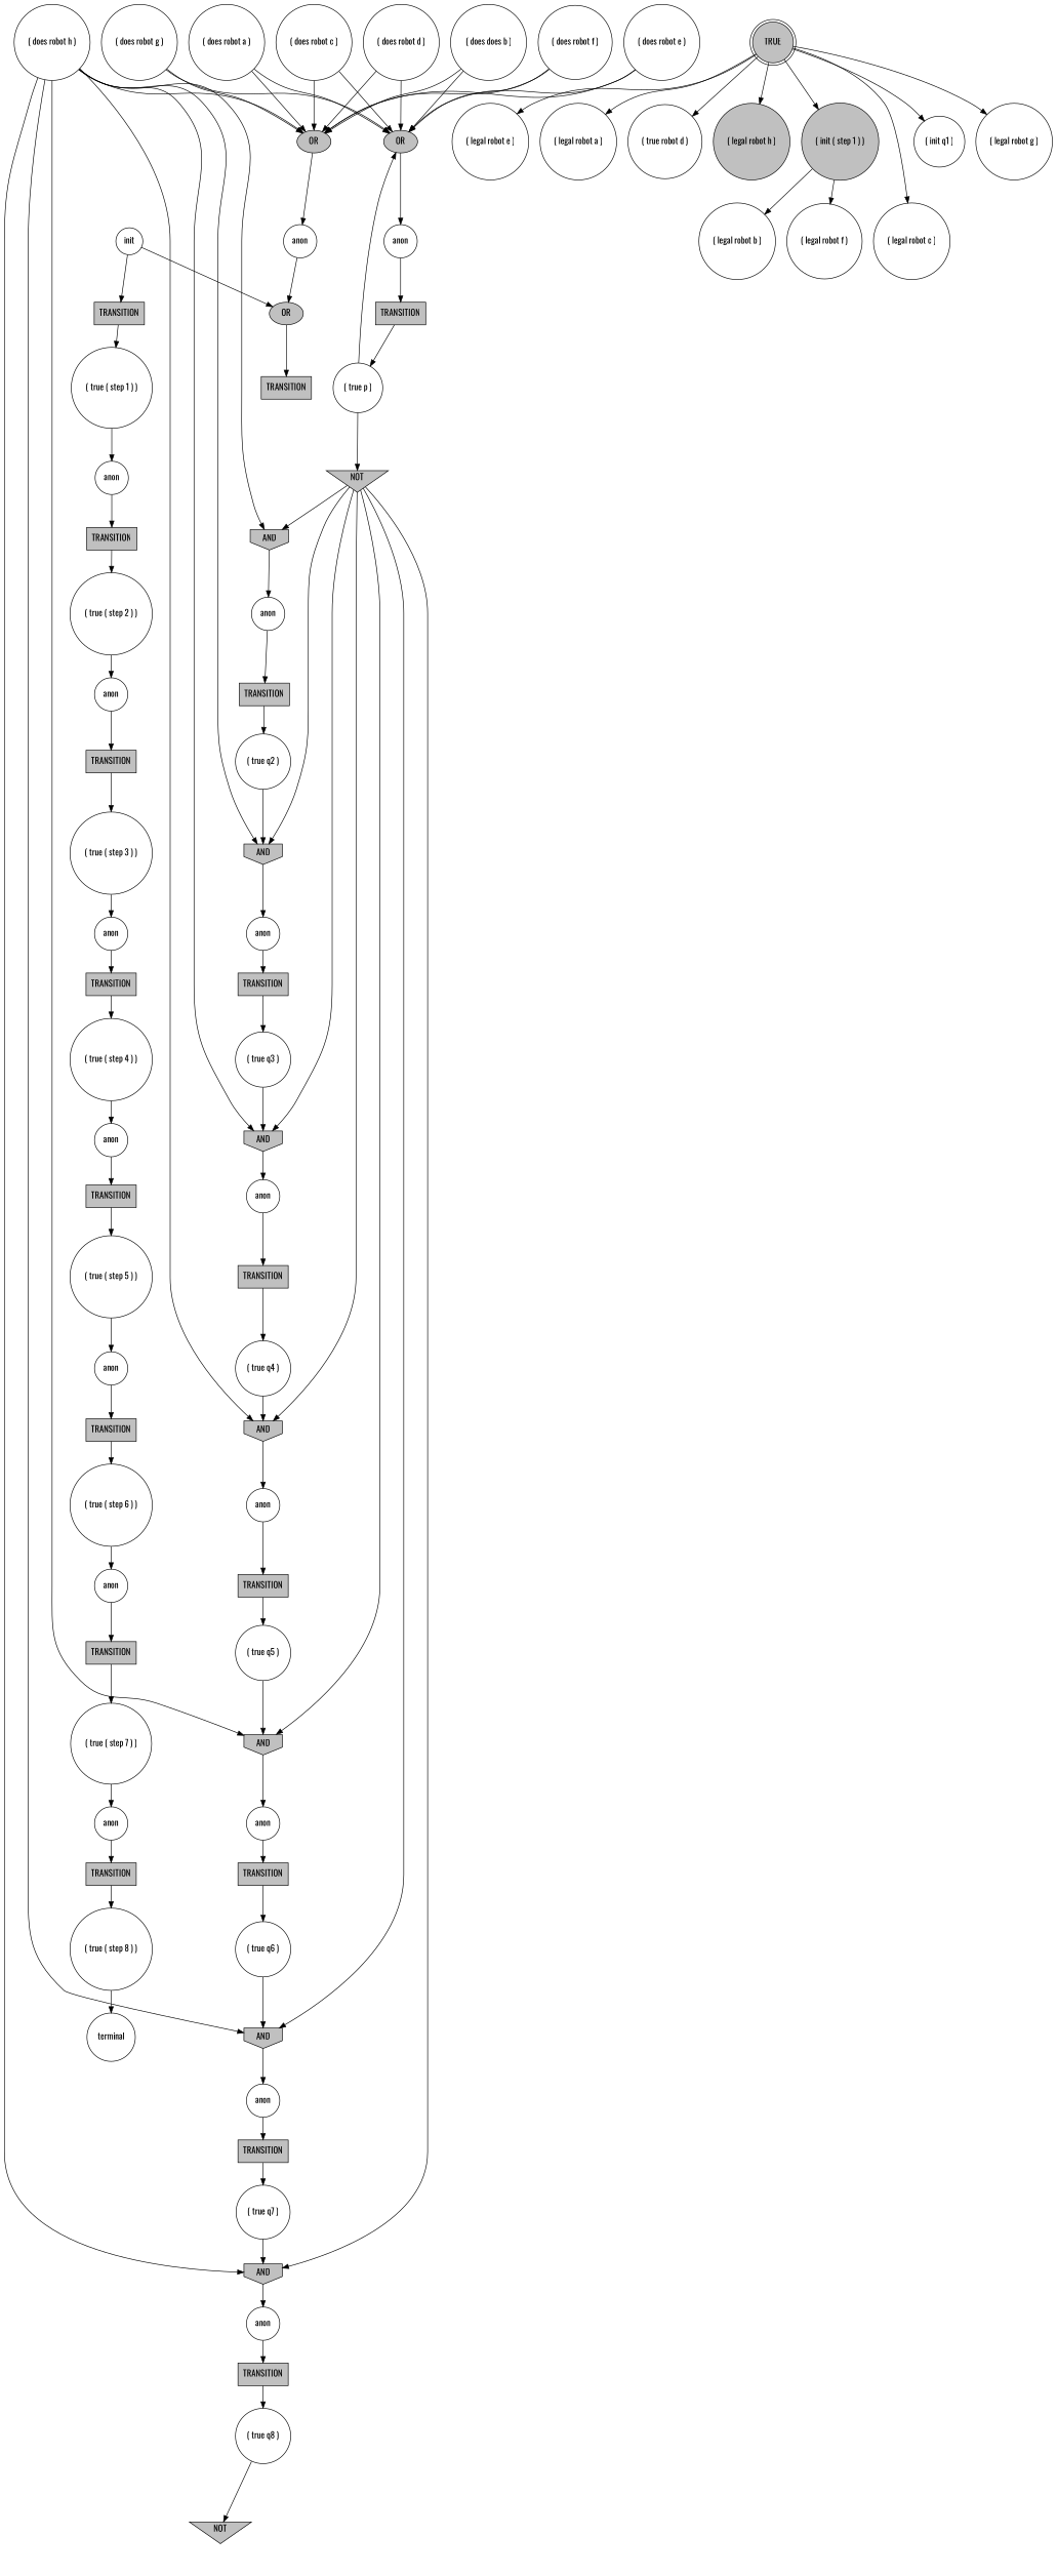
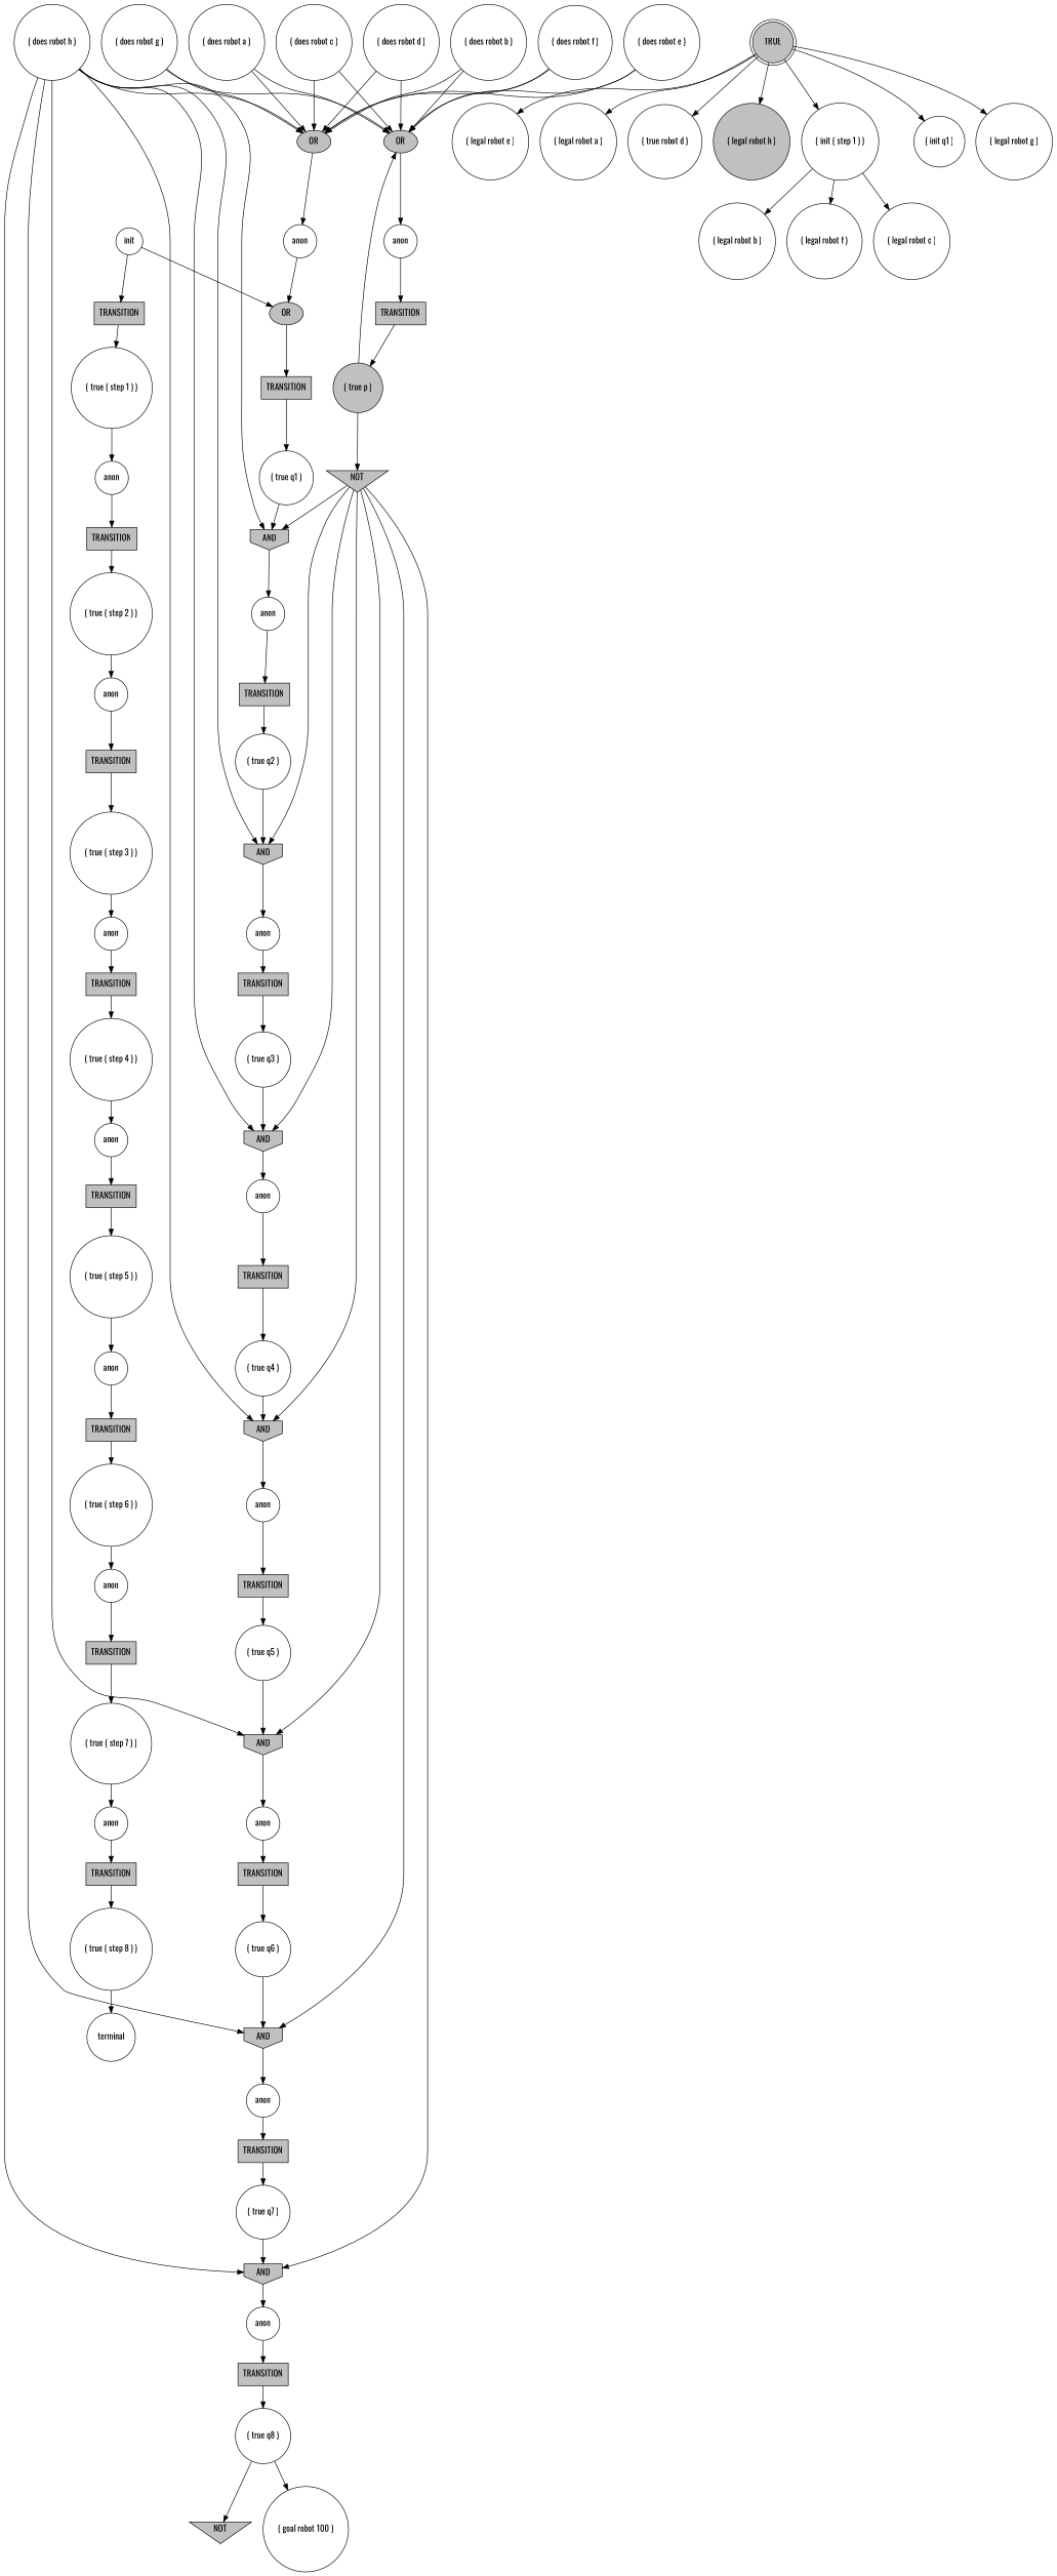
  digraph {
    fontname=Oswald
    node [fillcolor=white fontname=Oswald shape=circle style=filled]
    edge [fontname=Oswald]
    n1 [fillcolor=grey label=OR shape=ellipse]
    n2 [fillcolor=grey label=TRANSITION shape=box]
+   n3 [label="( true q1 )"]
    n4 [fillcolor=grey label=AND shape=invhouse]
    n5 [label=anon]
    n6 [fillcolor=grey label=TRANSITION shape=box]
    n7 [label="( true q2 )"]
    n8 [fillcolor=grey label=AND shape=invhouse]
    n9 [label=anon]
    n10 [fillcolor=grey label=TRANSITION shape=box]
    n11 [label="( true ( step 5 ) )"]
    n12 [label=anon]
    n13 [label=anon]
    n14 [fillcolor=grey label=TRANSITION shape=box]
    n15 [label="( true q3 )"]
    n16 [fillcolor=grey label=AND shape=invhouse]
    n17 [label="( legal robot e )"]
    n18 [label="( does robot h )"]
    n19 [fillcolor=grey label=AND shape=invhouse]
    n20 [fillcolor=grey label=AND shape=invhouse]
    n21 [fillcolor=grey label=AND shape=invhouse]
    n22 [fillcolor=grey label=OR shape=ellipse]
    n23 [fillcolor=grey label=AND shape=invhouse]
    n24 [label=anon]
    n25 [label=anon]
    n26 [label=anon]
    n27 [label=anon]
    n28 [label=anon]
    n29 [label=anon]
    n30 [fillcolor=grey label=TRANSITION shape=box]
    n31 [fillcolor=grey label=TRANSITION shape=box]
    n32 [fillcolor=grey label=TRANSITION shape=box]
    n33 [fillcolor=grey label=TRANSITION shape=box]
    n34 [fillcolor=grey label=TRANSITION shape=box]
    n35 [label="( true q6 )"]
    n36 [label="( legal robot a )"]
    n37 [label="( true ( step 6 ) )"]
    n38 [label=anon]
    n39 [fillcolor=grey label=TRANSITION shape=box]
    n40 [label="( true ( step 7 ) )"]
    n41 [fillcolor=grey label=TRANSITION shape=box]
    n42 [label="( true ( step 8 ) )"]
    n43 [label=terminal]
    n44 [label="( true q8 )"]
    n45 [fillcolor=grey label=NOT shape=invtriangle]
+   n46 [label="( goal robot 100 )"]
    n47 [label=anon]
    n48 [fillcolor=grey label=TRANSITION shape=box]
    n49 [label="( true ( step 1 ) )"]
    n50 [label=anon]
    n51 [fillcolor=grey label=TRANSITION shape=box]
    n52 [label="( true ( step 2 ) )"]
    n53 [fillcolor=grey label=TRANSITION shape=box]
-   n54 [label="( true p )"]
+   n54 [fillcolor=grey label="( true p )"]
    n55 [fillcolor=grey label=NOT shape=invtriangle]
    n56 [fillcolor=grey label=OR shape=ellipse]
    n57 [label=anon]
    n58 [fillcolor=grey label=TRANSITION shape=box]
    n59 [fillcolor=grey label=TRANSITION shape=box]
    n60 [label="( true ( step 4 ) )"]
    n61 [label="( does robot g )"]
    n62 [label="( true robot d )"]
    n63 [label=anon]
    n64 [label="( true q4 )"]
    n65 [fillcolor=grey label="( legal robot h )"]
    n66 [label="( does robot a )"]
    n67 [label="( legal robot b )"]
    n68 [label="( true q7 )"]
    n69 [label="( true q5 )"]
    n70 [label="( does robot c )"]
    n71 [fillcolor=grey label=TRANSITION shape=box]
    n72 [label="( true ( step 3 ) )"]
    n73 [label=anon]
    n74 [label="( does robot d )"]
-   n75 [label="( does does b )"]
-   n76 [fillcolor=grey label="( init ( step 1 ) )"]
+   n75 [label="( does robot b )"]
+   n76 [label="( init ( step 1 ) )"]
    n77 [label="( legal robot f )"]
    n78 [label="( legal robot c )"]
    n79 [label="( does robot f )"]
    n80 [label="( init q1 )"]
    n81 [label="( does robot e )"]
    n82 [label=init]
    n83 [fillcolor=grey label=TRUE shape=doublecircle]
    n84 [label="( legal robot g )"]
    n1 -> n2
+   n2 -> n3
+   n3 -> n4
    n4 -> n5
    n5 -> n6
    n6 -> n7
    n7 -> n8
    n8 -> n13
    n9 -> n10
    n10 -> n11
    n11 -> n12
    n12 -> n41
    n13 -> n14
    n14 -> n15
    n15 -> n16
    n16 -> n29
    n18 -> n4
    n18 -> n8
    n18 -> n16
    n18 -> n19
    n18 -> n20
    n18 -> n21
    n18 -> n22
    n18 -> n23
    n19 -> n24
    n20 -> n25
    n21 -> n26
    n22 -> n27
    n23 -> n28
    n24 -> n30
    n25 -> n31
    n26 -> n32
    n27 -> n1
    n28 -> n33
    n29 -> n34
    n30 -> n69
    n31 -> n44
    n32 -> n68
    n33 -> n35
    n34 -> n64
    n35 -> n21
    n37 -> n38
    n38 -> n39
    n39 -> n40
    n40 -> n47
    n41 -> n37
    n42 -> n43
    n44 -> n45
+   n44 -> n46
    n47 -> n48
    n48 -> n42
    n49 -> n50
    n50 -> n51
    n51 -> n52
    n52 -> n73
    n53 -> n49
    n54 -> n55
    n54 -> n56
    n55 -> n4
    n55 -> n8
    n55 -> n16
    n55 -> n19
    n55 -> n20
    n55 -> n21
    n55 -> n23
    n56 -> n57
    n57 -> n58
    n58 -> n54
    n59 -> n60
    n60 -> n9
    n61 -> n22
    n61 -> n56
    n63 -> n59
    n64 -> n19
    n66 -> n22
    n66 -> n56
    n68 -> n20
    n69 -> n23
    n70 -> n22
    n70 -> n56
    n71 -> n72
    n72 -> n63
    n73 -> n71
    n74 -> n22
    n74 -> n56
    n75 -> n22
    n75 -> n56
    n76 -> n67
    n76 -> n77
    n79 -> n22
    n79 -> n56
    n81 -> n22
    n81 -> n56
    n82 -> n1
    n82 -> n53
    n83 -> n17
    n83 -> n36
    n83 -> n62
    n83 -> n65
    n83 -> n76
-   n83 -> n78
+   n76 -> n78
    n83 -> n80
    n83 -> n84
  }
